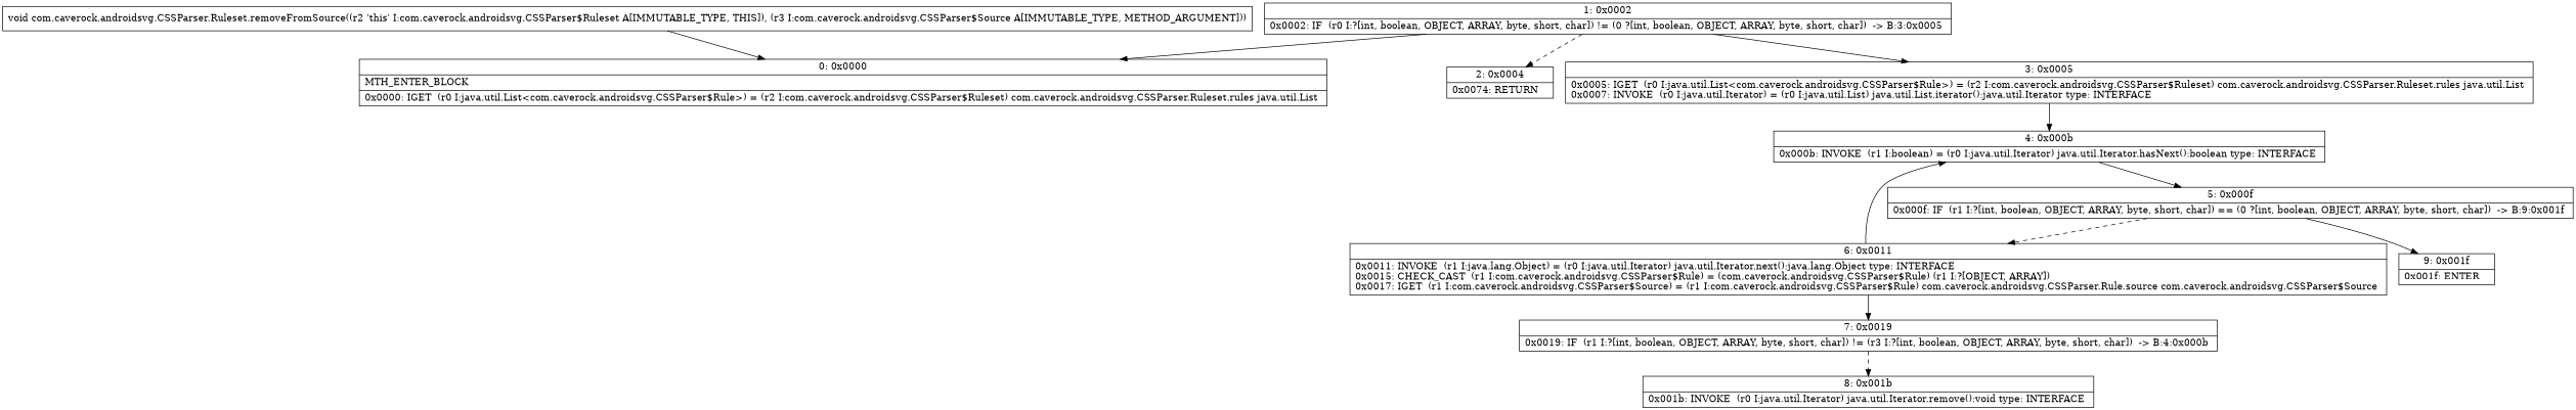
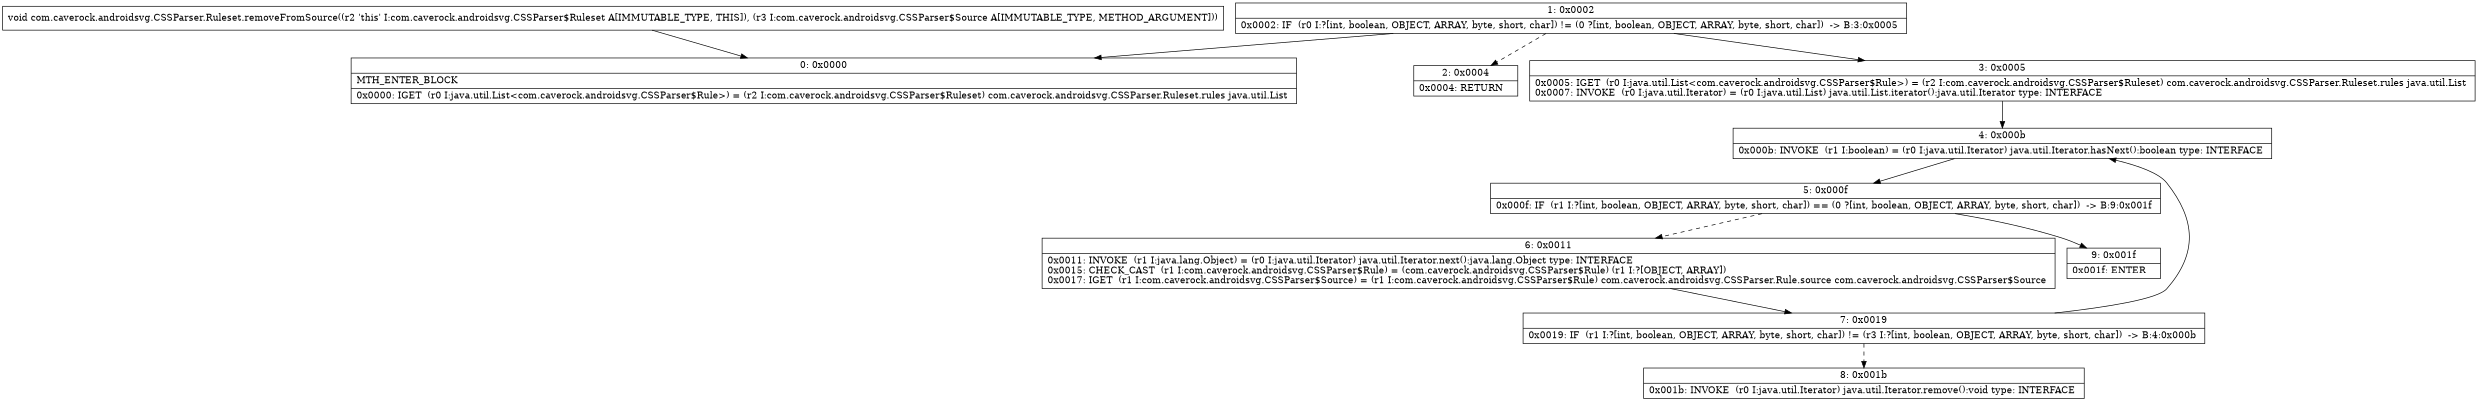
  digraph {
    node [shape=record]
    n1 [label="{0\:\ 0x0000|MTH_ENTER_BLOCK\l|0x0000: IGET  (r0 I:java.util.List\<com.caverock.androidsvg.CSSParser$Rule\>) = (r2 I:com.caverock.androidsvg.CSSParser$Ruleset) com.caverock.androidsvg.CSSParser.Ruleset.rules java.util.List \l}"]
    n2 [label="{1\:\ 0x0002|0x0002: IF  (r0 I:?[int, boolean, OBJECT, ARRAY, byte, short, char]) != (0 ?[int, boolean, OBJECT, ARRAY, byte, short, char])  \-\> B:3:0x0005 \l}"]
-   n3 [label="{2\:\ 0x0004|0x0074: RETURN   \l}"]
+   n3 [label="{2\:\ 0x0004|0x0004: RETURN   \l}"]
    n4 [label="{3\:\ 0x0005|0x0005: IGET  (r0 I:java.util.List\<com.caverock.androidsvg.CSSParser$Rule\>) = (r2 I:com.caverock.androidsvg.CSSParser$Ruleset) com.caverock.androidsvg.CSSParser.Ruleset.rules java.util.List \l0x0007: INVOKE  (r0 I:java.util.Iterator) = (r0 I:java.util.List) java.util.List.iterator():java.util.Iterator type: INTERFACE \l}"]
    n5 [label="{4\:\ 0x000b|0x000b: INVOKE  (r1 I:boolean) = (r0 I:java.util.Iterator) java.util.Iterator.hasNext():boolean type: INTERFACE \l}"]
    n6 [label="{5\:\ 0x000f|0x000f: IF  (r1 I:?[int, boolean, OBJECT, ARRAY, byte, short, char]) == (0 ?[int, boolean, OBJECT, ARRAY, byte, short, char])  \-\> B:9:0x001f \l}"]
    n7 [label="{6\:\ 0x0011|0x0011: INVOKE  (r1 I:java.lang.Object) = (r0 I:java.util.Iterator) java.util.Iterator.next():java.lang.Object type: INTERFACE \l0x0015: CHECK_CAST  (r1 I:com.caverock.androidsvg.CSSParser$Rule) = (com.caverock.androidsvg.CSSParser$Rule) (r1 I:?[OBJECT, ARRAY]) \l0x0017: IGET  (r1 I:com.caverock.androidsvg.CSSParser$Source) = (r1 I:com.caverock.androidsvg.CSSParser$Rule) com.caverock.androidsvg.CSSParser.Rule.source com.caverock.androidsvg.CSSParser$Source \l}"]
    n8 [label="{9\:\ 0x001f|0x001f: ENTER   \l}"]
    n9 [label="{7\:\ 0x0019|0x0019: IF  (r1 I:?[int, boolean, OBJECT, ARRAY, byte, short, char]) != (r3 I:?[int, boolean, OBJECT, ARRAY, byte, short, char])  \-\> B:4:0x000b \l}"]
    n10 [label="{8\:\ 0x001b|0x001b: INVOKE  (r0 I:java.util.Iterator) java.util.Iterator.remove():void type: INTERFACE \l}"]
    n11 [label="{void com.caverock.androidsvg.CSSParser.Ruleset.removeFromSource((r2 'this' I:com.caverock.androidsvg.CSSParser$Ruleset A[IMMUTABLE_TYPE, THIS]), (r3 I:com.caverock.androidsvg.CSSParser$Source A[IMMUTABLE_TYPE, METHOD_ARGUMENT])) }"]
    n2 -> n1
    n2 -> n3 [style=dashed]
    n2 -> n4
    n4 -> n5
    n5 -> n6
    n6 -> n7 [style=dashed]
    n6 -> n8
    n7 -> n9
-   n7 -> n5
+   n9 -> n5
    n9 -> n10 [style=dashed]
    n11 -> n1
  }
